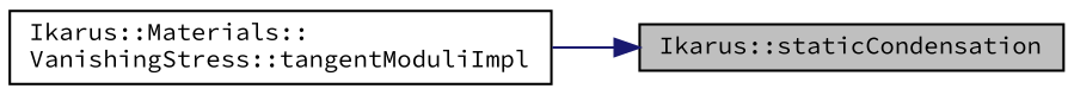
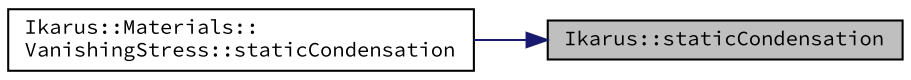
  digraph {
    rankdir=RL
    fontname="Source Code Pro"
    node [color=black fontname="Source Code Pro" fontsize=10 shape=record style=filled]
    n1 [fillcolor=grey75 fontcolor=black height=0.2 label="Ikarus::staticCondensation" width=0.4]
-   n2 [fillcolor=white height=0.2 label="Ikarus::Materials::\lVanishingStress::tangentModuliImpl" width=0.4]
+   n2 [fillcolor=white height=0.2 label="Ikarus::Materials::\lVanishingStress::staticCondensation" width=0.4]
    n1 -> n2 [color=midnightblue dir=back fontname="Source Code Pro" fontsize=10 labelfontname=Helvetica labelfontsize=10 style=solid]
  }
